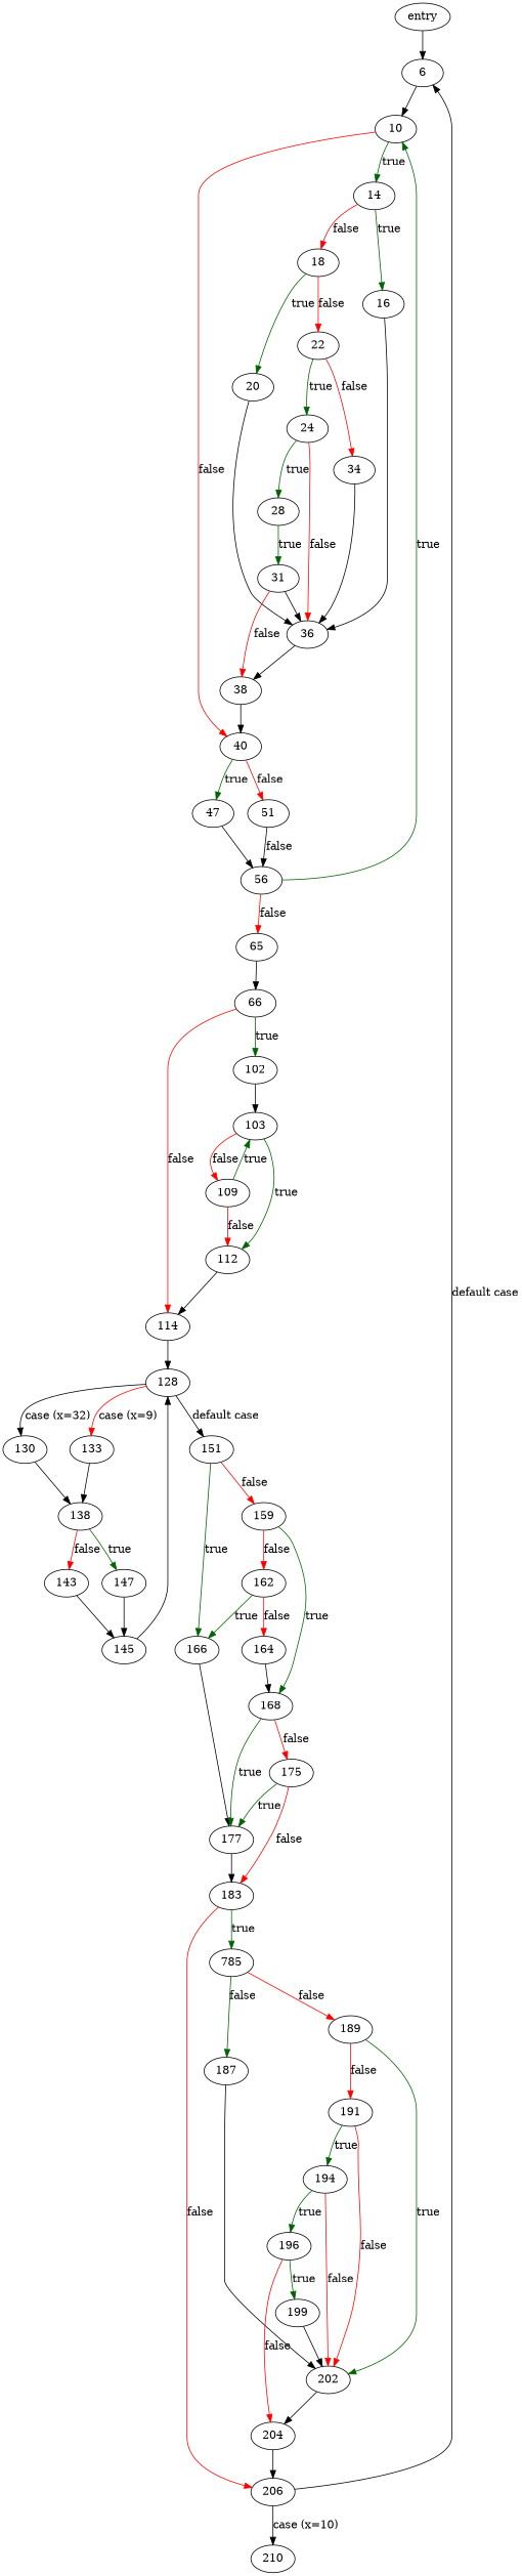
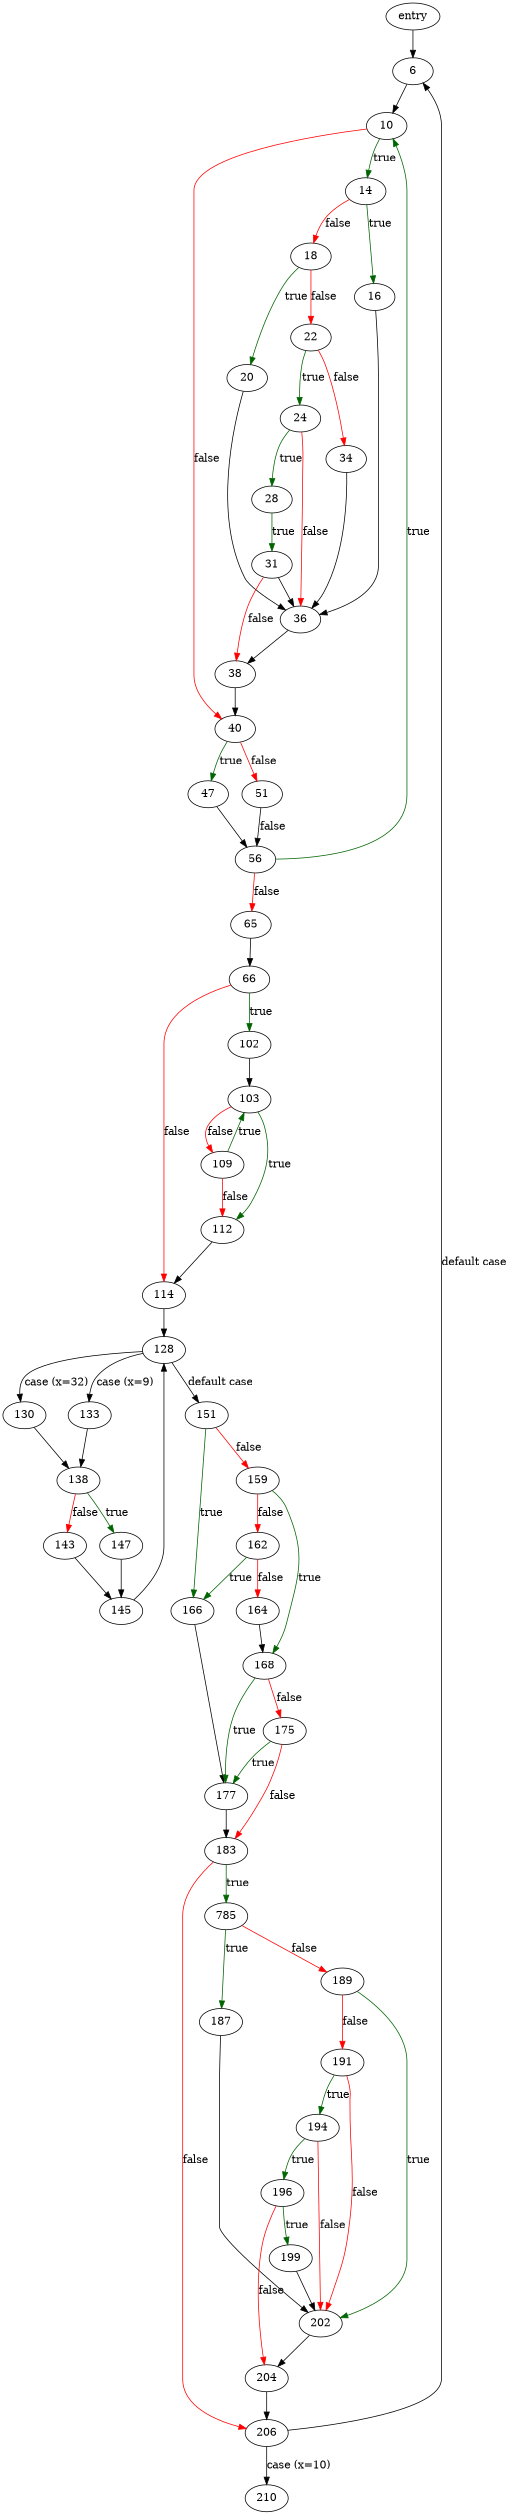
  digraph {
    n1 [label=entry]
    6
    10
    14
    40
    16
    18
    47
    51
    36
    20
    22
    38
    24
    34
    28
    31
    56
    65
    66
    102
    114
    103
    128
    109
    112
    130
    133
    151
    138
    159
    166
    143
    147
    145
    162
    168
    177
    164
    175
    183
    n42 [label=785]
    206
    187
    189
    210
    202
    191
    204
    194
    196
    199
    n1 -> 6
    6 -> 10
    10 -> 14 [color=darkgreen label=true]
    10 -> 40 [color=red label=false]
    14 -> 16 [color=darkgreen label=true]
    14 -> 18 [color=red label=false]
    40 -> 47 [color=darkgreen label=true]
    40 -> 51 [color=red label=false]
    16 -> 36
    18 -> 20 [color=darkgreen label=true]
    18 -> 22 [color=red label=false]
    47 -> 56
    51 -> 56 [color=black label=false]
    36 -> 38
    20 -> 36
    22 -> 24 [color=darkgreen label=true]
    22 -> 34 [color=red label=false]
    38 -> 40
    24 -> 36 [color=red label=false]
    24 -> 28 [color=darkgreen label=true]
    34 -> 36
    28 -> 31 [color=darkgreen label=true]
    31 -> 36
    31 -> 38 [color=red label=false]
    56 -> 10 [color=darkgreen label=true]
    56 -> 65 [color=red label=false]
    65 -> 66
    66 -> 102 [color=darkgreen label=true]
    66 -> 114 [color=red label=false]
    102 -> 103
    114 -> 128
    103 -> 109 [color=red label=false]
    103 -> 112 [color=darkgreen label=true]
    128 -> 130 [label="case (x=32)"]
-   128 -> 133 [label="case (x=9)" color=red]
+   128 -> 133 [label="case (x=9)"]
    128 -> 151 [label="default case"]
    109 -> 103 [color=darkgreen label=true]
    109 -> 112 [color=red label=false]
    112 -> 114
    130 -> 138
    133 -> 138
    151 -> 159 [color=red label=false]
    151 -> 166 [color=darkgreen label=true]
    138 -> 143 [color=red label=false]
    138 -> 147 [color=darkgreen label=true]
    159 -> 162 [color=red label=false]
    159 -> 168 [color=darkgreen label=true]
    166 -> 177
    143 -> 145
    147 -> 145
    145 -> 128
    162 -> 166 [color=darkgreen label=true]
    162 -> 164 [color=red label=false]
    168 -> 177 [color=darkgreen label=true]
    168 -> 175 [color=red label=false]
    177 -> 183
    164 -> 168
    175 -> 177 [color=darkgreen label=true]
    175 -> 183 [color=red label=false]
    183 -> n42 [color=darkgreen label=true]
    183 -> 206 [color=red label=false]
-   n42 -> 187 [color=darkgreen label=false]
+   n42 -> 187 [color=darkgreen label=true]
    n42 -> 189 [color=red label=false]
    206 -> 6 [label="default case"]
    206 -> 210 [label="case (x=10)"]
    187 -> 202
    189 -> 202 [color=darkgreen label=true]
    189 -> 191 [color=red label=false]
    202 -> 204
    191 -> 202 [color=red label=false]
    191 -> 194 [color=darkgreen label=true]
    204 -> 206
    194 -> 202 [color=red label=false]
    194 -> 196 [color=darkgreen label=true]
    196 -> 204 [color=red label=false]
    196 -> 199 [color=darkgreen label=true]
    199 -> 202
  }
